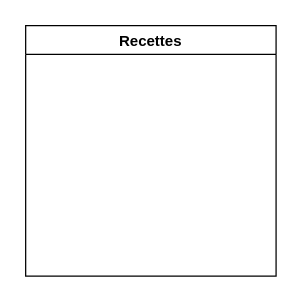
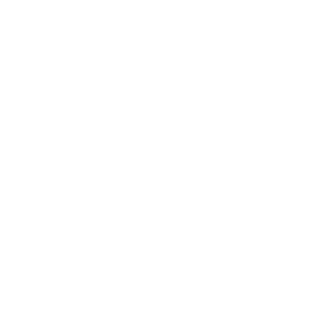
  <mxCell id="0" />
  <mxCell id="1" parent="0" />
- <mxCell id="2" value="Recettes" style="swimlane;" vertex="1" parent="1"><mxGeometry x="20" y="20" width="200" height="200" as="geometry" /></mxCell>
